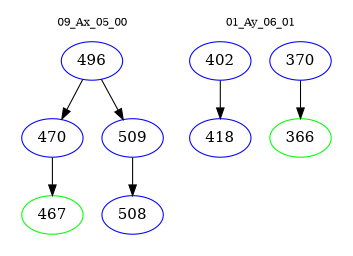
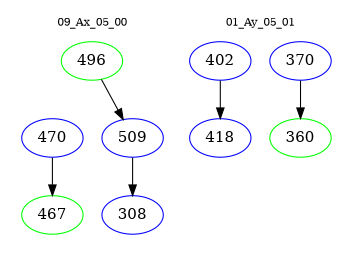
  digraph {
    node [color=blue]
    edge [color=black]
-   n1 [label=496]
+   n1 [color=green label=496]
    n2 [label=470]
    n3 [label=509]
    n4 [color=green label=467]
-   n5 [label=508]
+   n5 [label=308]
    n6 [label=370]
    n7 [label=402]
-   n8 [color=green label=366]
+   n8 [color=green label=360]
    n9 [label=418]
    subgraph cluster_1 {
      color=white
      fontsize=10
      label="09_Ax_05_00"
      n1
      n2
      n3
      n4
      n5
    }
    subgraph cluster_2 {
      color=white
      fontsize=10
-     label="01_Ay_06_01"
+     label="01_Ay_05_01"
      n6
      n7
      n8
      n9
    }
-   n1 -> n2
    n1 -> n3
    n2 -> n4
    n3 -> n5
    n6 -> n8
    n7 -> n9
  }
